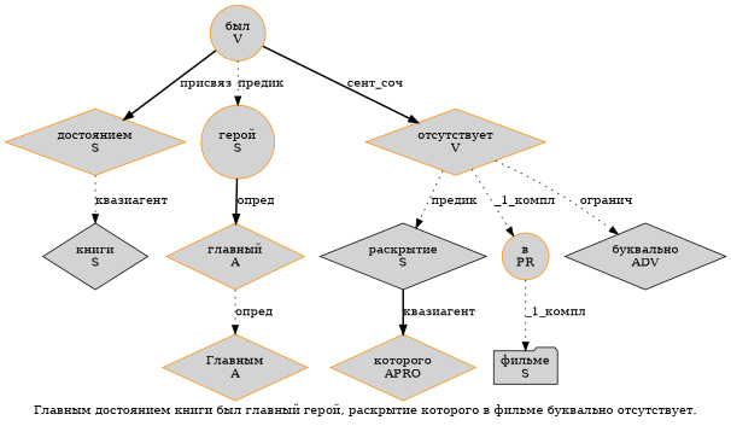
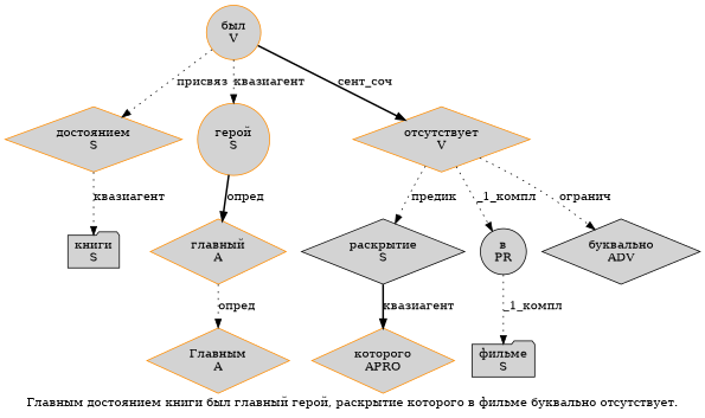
  digraph {
    label="Главным достоянием книги был главный герой, раскрытие которого в фильме буквально отсутствует."
    node [color=darkorange fillcolor=lightgray penwidth=1 shape=diamond style=filled]
    edge [style=dotted]
    n1 [label="Главным\nA"]
    n2 [label="достоянием\nS"]
-   n3 [color=black label="книги\nS"]
+   n3 [color=black label="книги\nS" shape=folder]
    n4 [label="был\nV" shape=circle]
    n5 [label="герой\nS" shape=circle]
    n6 [label="отсутствует\nV"]
    n7 [label="главный\nA"]
    n8 [color=black label="раскрытие\nS"]
-   n9 [label="в\nPR" shape=circle]
+   n9 [color=black label="в\nPR" shape=circle]
    n10 [color=black label="буквально\nADV"]
    n11 [label="которого\nAPRO"]
    n12 [color=black label="фильме\nS" shape=folder]
    n2 -> n3 [label="квазиагент"]
-   n4 -> n2 [label="присвяз" style=bold]
-   n4 -> n5 [label="предик"]
+   n4 -> n2 [label="присвяз"]
+   n4 -> n5 [label="квазиагент"]
    n4 -> n6 [label="сент_соч" style=bold]
    n5 -> n7 [label="опред" style=bold]
    n6 -> n8 [label="предик"]
    n6 -> n9 [label="_1_компл"]
    n6 -> n10 [label="огранич"]
    n7 -> n1 [label="опред"]
    n8 -> n11 [label="квазиагент" style=bold]
    n9 -> n12 [label="_1_компл"]
  }
